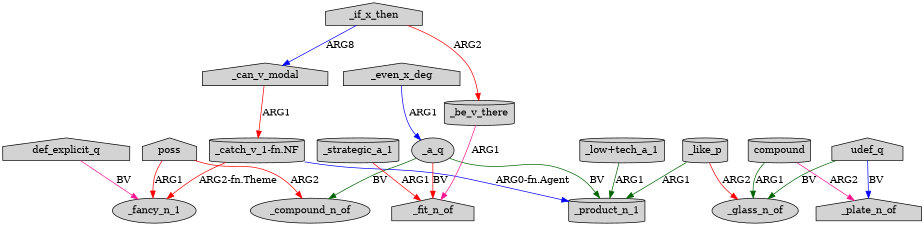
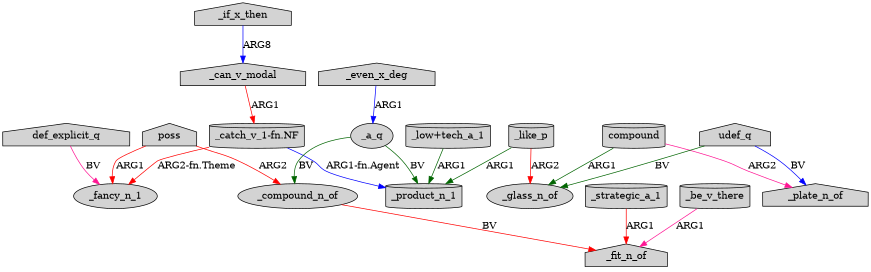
  digraph {
    node [shape=house style=filled]
    edge [color=red]
    _like_p [shape=cylinder]
    _product_n_1 [shape=cylinder]
    _glass_n_of [shape=ellipse]
    "_catch_v_1-fn.NF" [shape=cylinder]
    _can_v_modal
    _fancy_n_1 [shape=ellipse]
    compound [shape=cylinder]
    _plate_n_of
    _a_q [shape=ellipse]
    _fit_n_of
    n11 [label=_compound_n_of shape=ellipse]
    def_explicit_q
    _strategic_a_1 [shape=cylinder]
    poss
    _if_x_then
    _be_v_there [shape=cylinder]
    udef_q
    _even_x_deg
    "_low+tech_a_1" [shape=cylinder]
    _like_p -> _product_n_1 [color=darkgreen label=ARG1]
    _like_p -> _glass_n_of [label=ARG2]
-   "_catch_v_1-fn.NF" -> _product_n_1 [color=blue label="ARG0-fn.Agent"]
+   "_catch_v_1-fn.NF" -> _product_n_1 [color=blue label="ARG1-fn.Agent"]
    "_catch_v_1-fn.NF" -> _fancy_n_1 [label="ARG2-fn.Theme"]
    _can_v_modal -> "_catch_v_1-fn.NF" [label=ARG1]
    compound -> _glass_n_of [color=darkgreen label=ARG1]
    compound -> _plate_n_of [color=deeppink label=ARG2]
    _a_q -> _product_n_1 [color=darkgreen label=BV]
-   _a_q -> _fit_n_of [label=BV]
+   n11 -> _fit_n_of [label=BV]
    _a_q -> n11 [color=darkgreen label=BV]
    def_explicit_q -> _fancy_n_1 [color=deeppink label=BV]
    _strategic_a_1 -> _fit_n_of [label=ARG1]
    poss -> _fancy_n_1 [label=ARG1]
    poss -> n11 [label=ARG2]
    _if_x_then -> _can_v_modal [color=blue label=ARG8]
-   _if_x_then -> _be_v_there [label=ARG2]
    _be_v_there -> _fit_n_of [color=deeppink label=ARG1]
    udef_q -> _glass_n_of [color=darkgreen label=BV]
    udef_q -> _plate_n_of [color=blue label=BV]
    _even_x_deg -> _a_q [color=blue label=ARG1]
    "_low+tech_a_1" -> _product_n_1 [color=darkgreen label=ARG1]
  }
